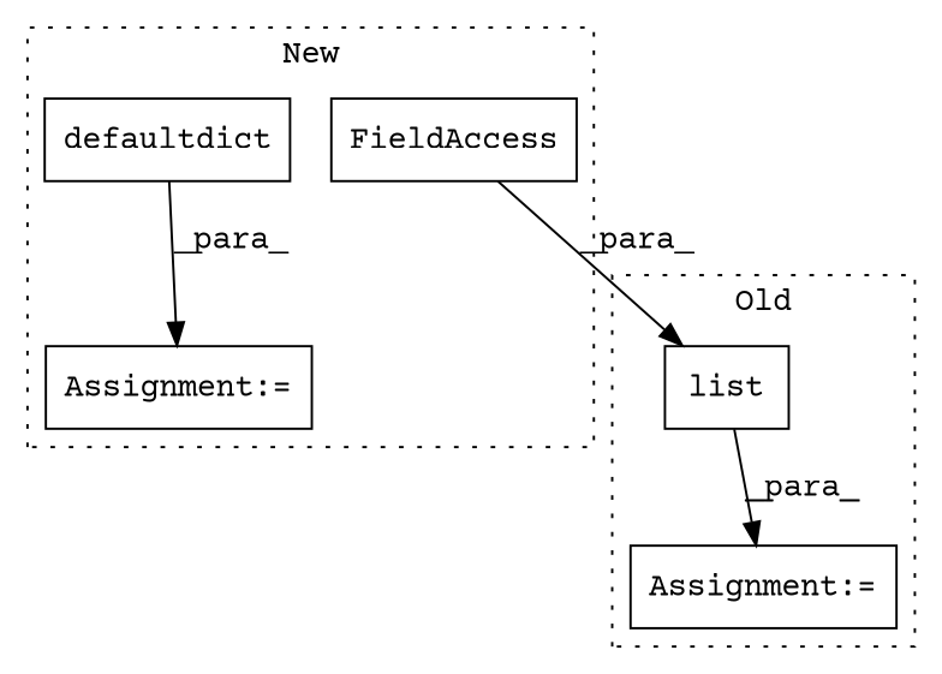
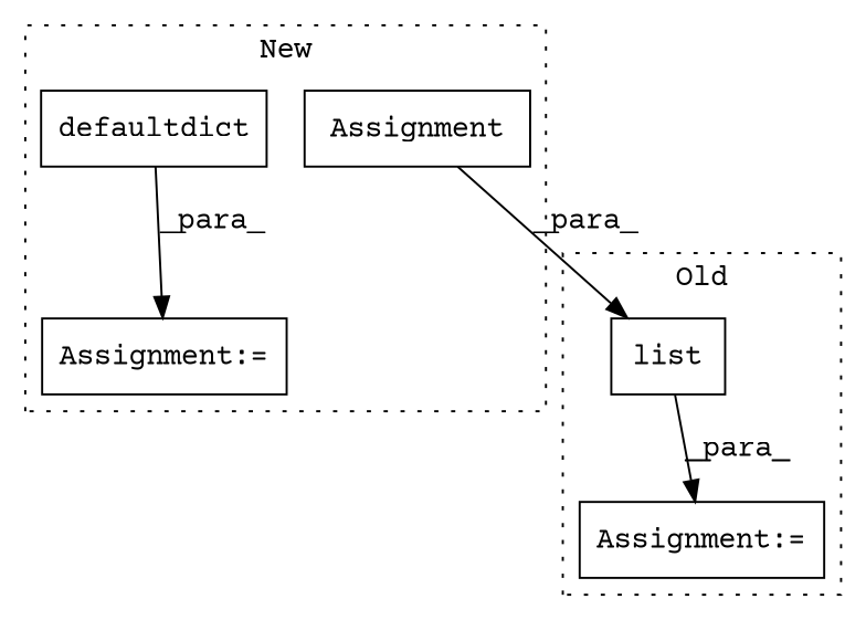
  digraph {
    fontname="Courier Prime"
    node [a=32 fontname="Courier Prime" shape=box]
    edge [fontname="Courier Prime"]
    n1 [l=6 label=list s=2363]
    n2 [a=7 l=12 label="Assignment:=" s=8148]
    n3 [l="12,1" label=defaultdict s="2109,2125"]
-   n4 [a=22 l=4 label=FieldAccess s=2121]
+   n4 [a=22 l=4 label=Assignment s=2121]
    n5 [a=7 l=1 label="Assignment:=" s=2108]
    subgraph cluster_1 {
      label=Old
      style=dotted
      n1
      n2
    }
    subgraph cluster_2 {
      label=New
      style=dotted
      n3
      n4
      n5
    }
    n1 -> n2 [label=_para_]
    n3 -> n5 [label=_para_]
    n4 -> n1 [label=_para_]
  }
